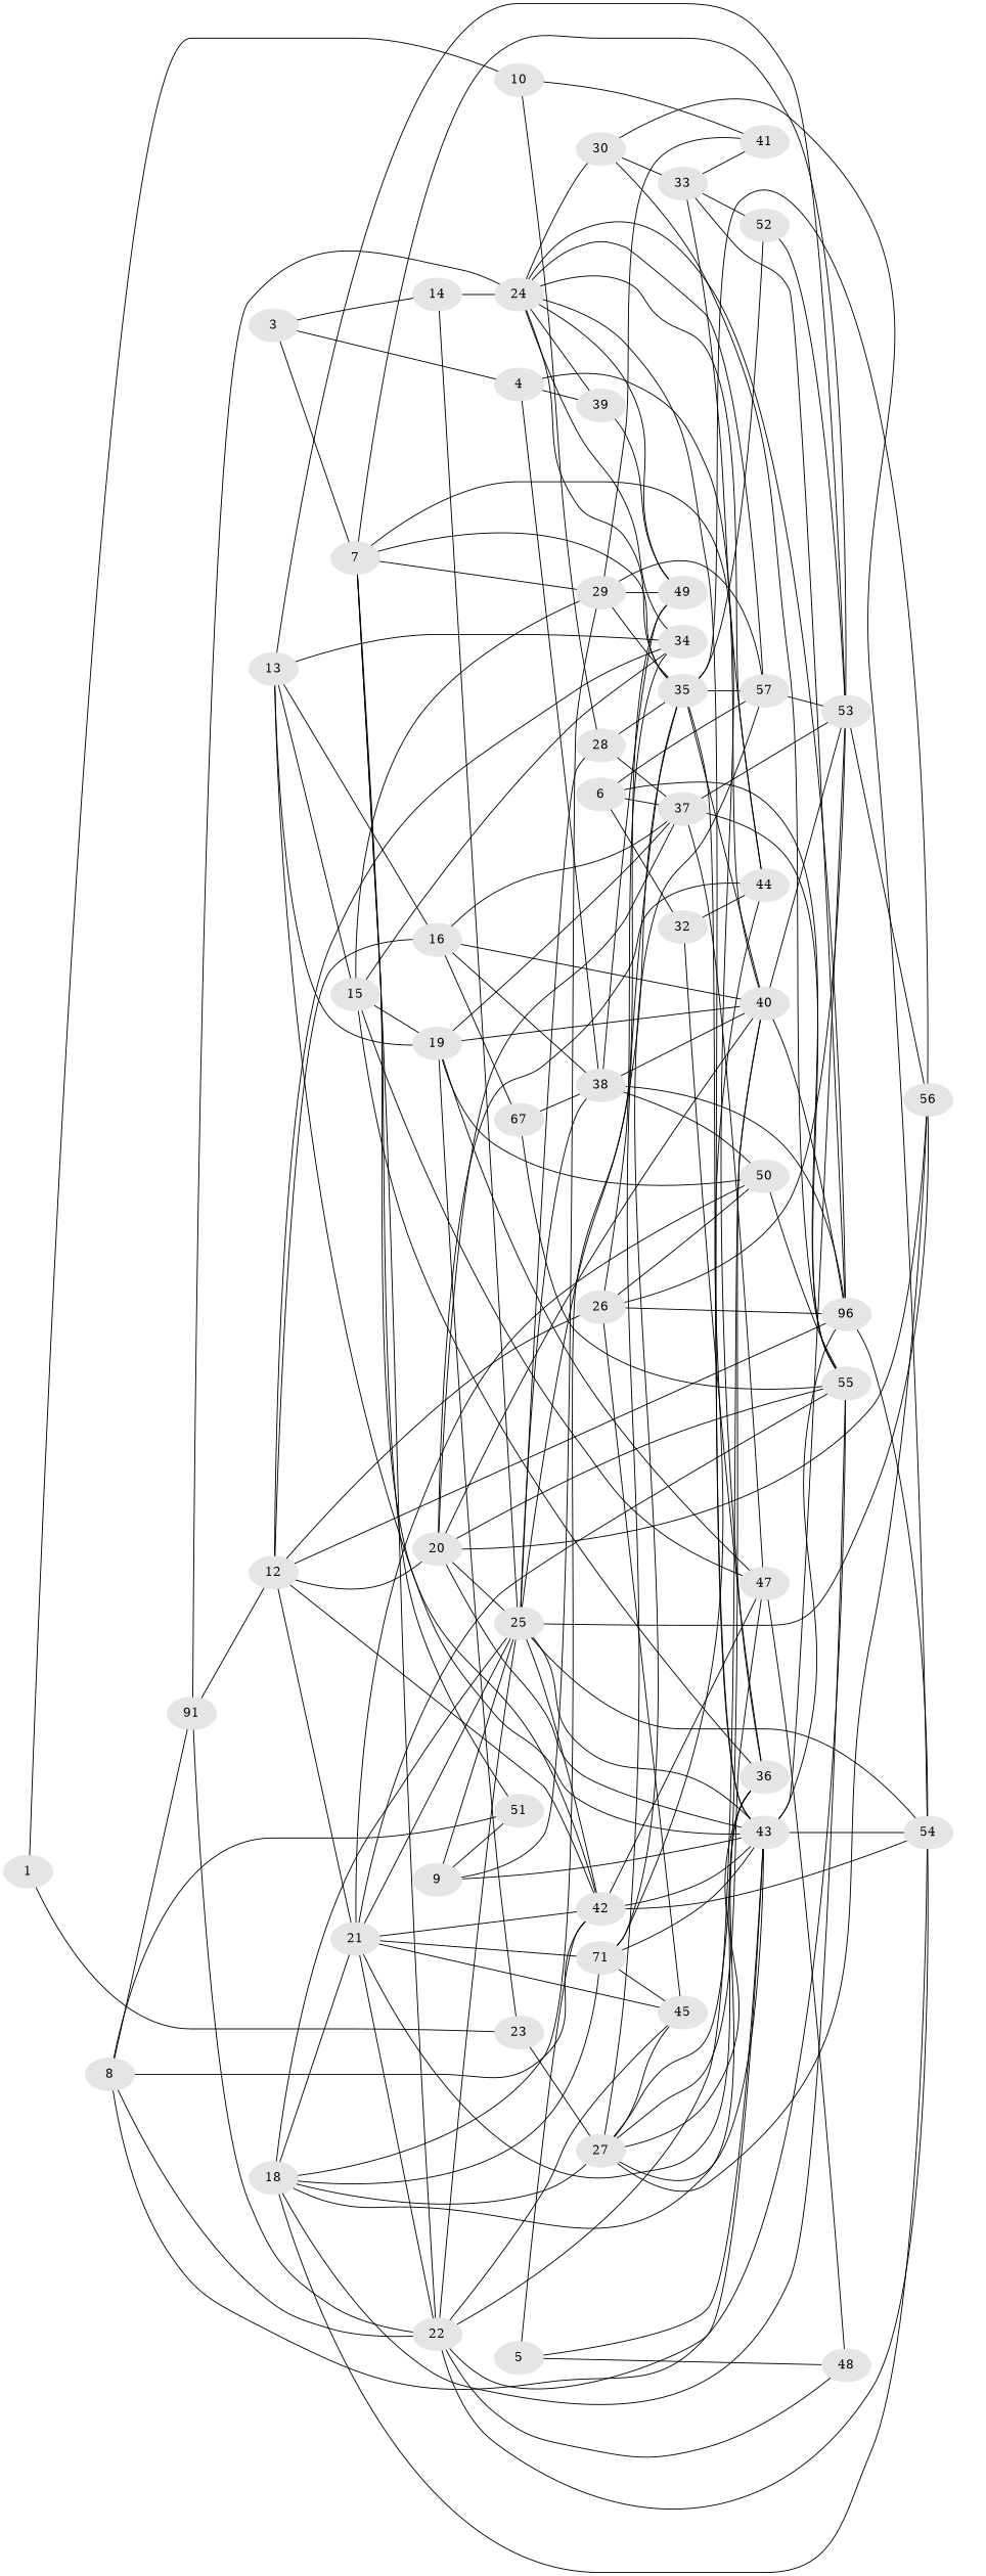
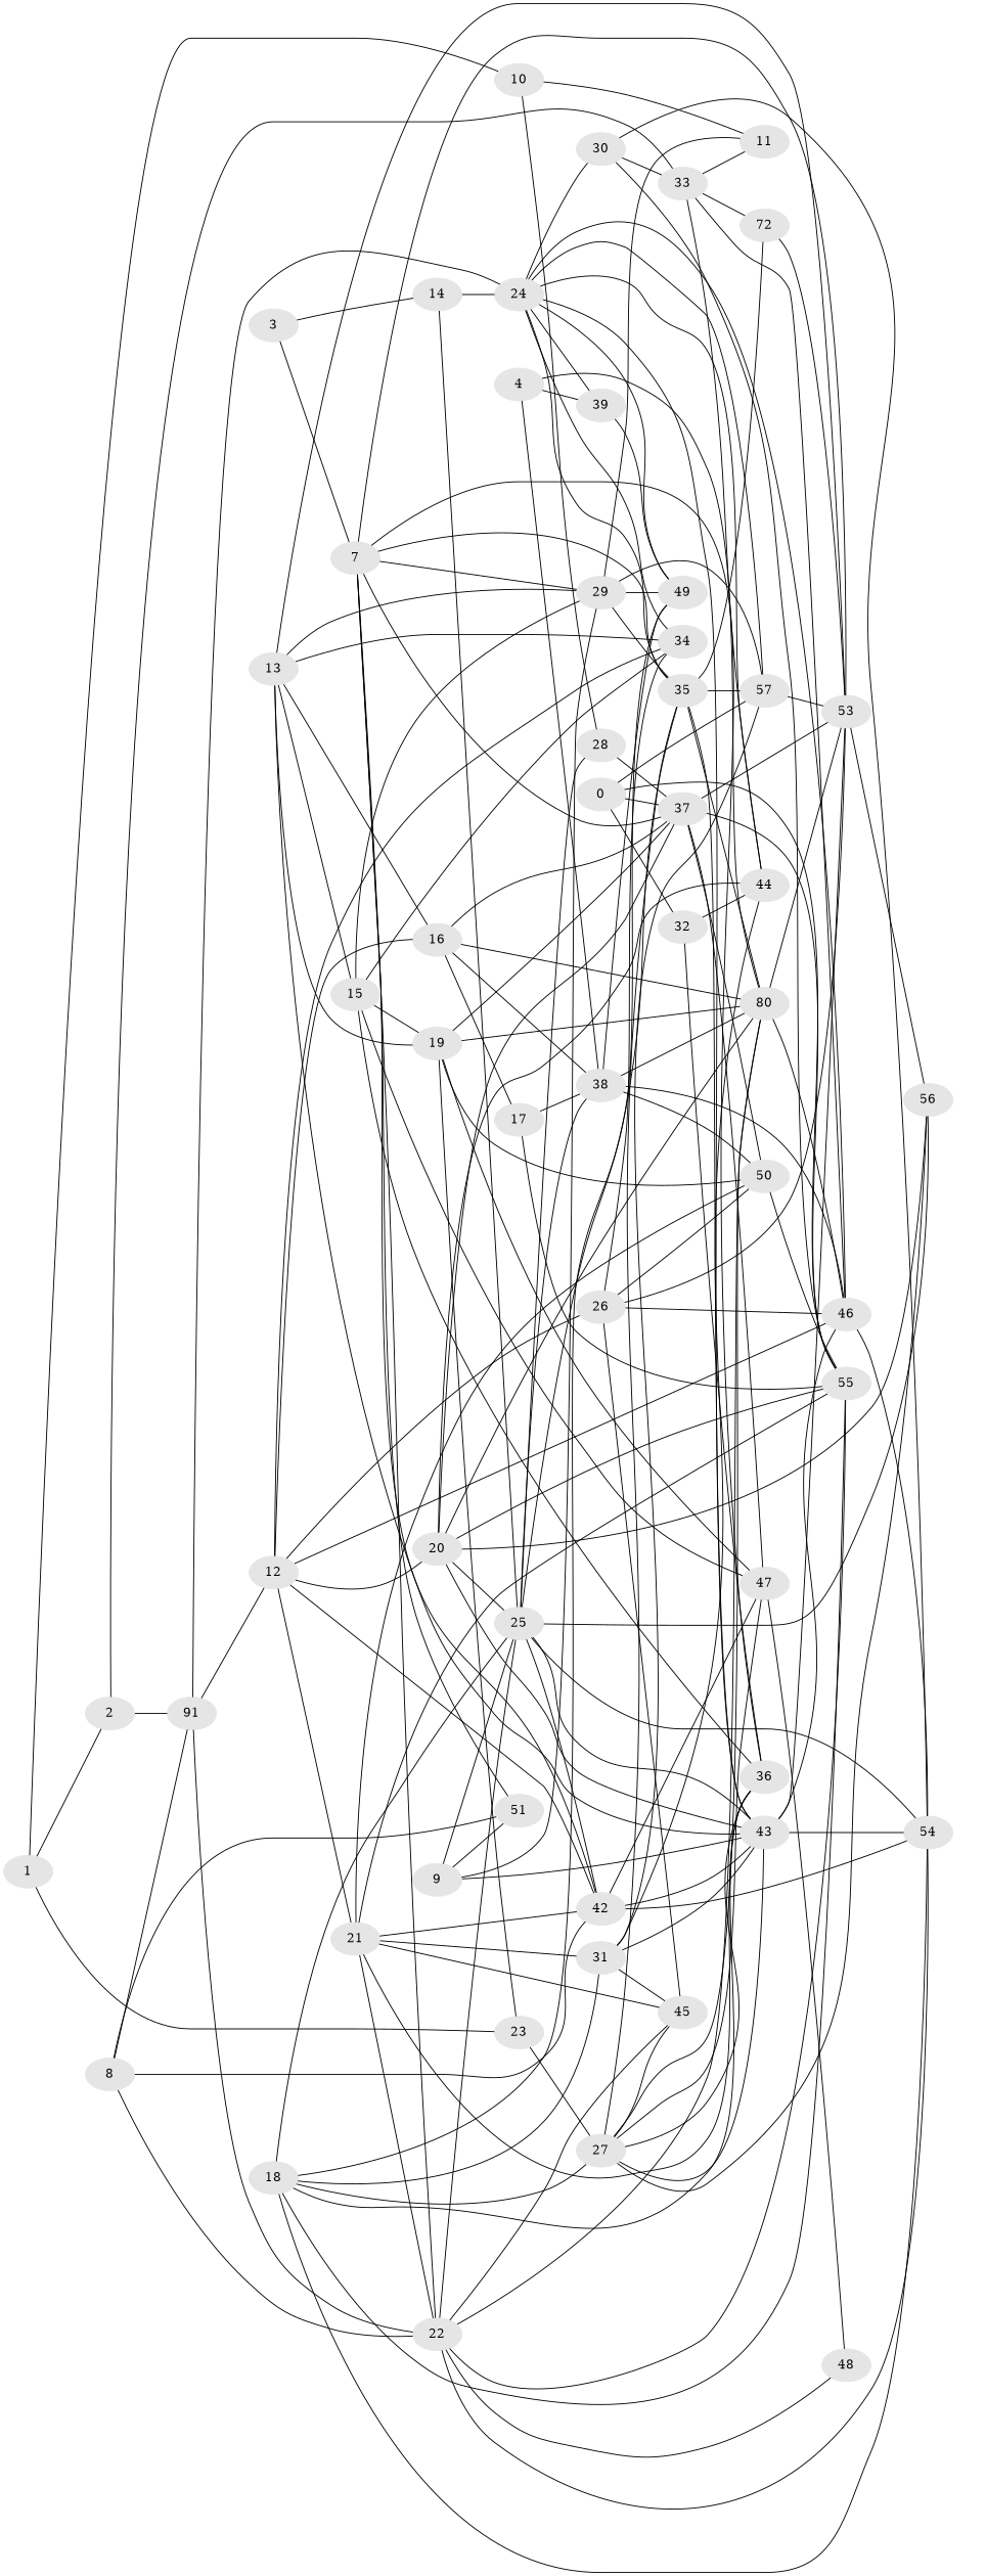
  graph {
    rankdir=LR
    node [color=gray90 style=filled]
    edge [weight=1.0]
    1
+   2
    10
    23
    n5 [label=91]
    33
    28
-   41
+   41 [label=11]
    27
    22
    12
    24
-   46 [label=96]
+   46
    44
-   52
+   52 [label=72]
    3
    4
    7
    14
    38
    39
-   40
+   40 [label=80]
    42
    37
    29
    35
    36
    51
    53
    25
    49
    50
-   5
    43
    48
    47
    54
-   6
+   6 [label=0]
    32
    55
    57
    45
    56
    8
    9
    16
    20
    21
    26
    34
    30
-   17 [label=67]
-   31 [label=71]
+   17
+   31
    13
    15
    19
    18
+   1 -- 2
    1 -- 10
    1 -- 23 [weight=2.0]
+   2 -- n5
+   2 -- 33
    10 -- 28
    10 -- 41
    23 -- 27
    n5 -- 22
    n5 -- 12
    n5 -- 24
    33 -- 41
    33 -- 46
    33 -- 44
    33 -- 52
    28 -- 37
-   28 -- 35 [weight=2.0]
    27 -- 40
    27 -- 35
    27 -- 36
    27 -- 43
    27 -- 47
    27 -- 45
    27 -- 56
    22 -- 40
    22 -- 25
    22 -- 48
    22 -- 54
    22 -- 55
    22 -- 45
    12 -- 46
    12 -- 42
    12 -- 16 [weight=2.0]
    12 -- 20
    12 -- 21
    12 -- 26
    12 -- 34
    24 -- 46
    24 -- 44
    24 -- 39 [weight=2.0]
    24 -- 35
    24 -- 49
    24 -- 43
    24 -- 57
    24 -- 34
    24 -- 30
    46 -- 54
    52 -- 53
-   3 -- 4
    3 -- 7
    3 -- 14
    4 -- 38
    4 -- 39
    4 -- 40
    7 -- 22
    7 -- 42
+   7 -- 37
    7 -- 29
    7 -- 35
    7 -- 36
    7 -- 51
    7 -- 53
    14 -- 24
    14 -- 25 [weight=2.0]
    38 -- 46
    38 -- 40
    38 -- 49
    38 -- 50
    39 -- 49
    40 -- 46
    40 -- 53
    42 -- 43
    42 -- 47
    42 -- 54
    37 -- 53
+   37 -- 50
    37 -- 47 [weight=2.0]
    37 -- 55
    29 -- 41 [weight=2.0]
    29 -- 35
    29 -- 49
    29 -- 57
    35 -- 52
    35 -- 40 [weight=2.0]
    35 -- 43
    35 -- 57
-   35 -- 56 [weight=2.0]
    53 -- 56
    25 -- 28
    25 -- 38
    25 -- 42
    25 -- 35
    25 -- 43
    25 -- 54 [weight=2.0]
    25 -- 56
    50 -- 55
-   5 -- 42
-   5 -- 43
-   5 -- 48 [weight=2.0]
    43 -- 46
    43 -- 53
    43 -- 54
    47 -- 48
    6 -- 37 [weight=2.0]
    6 -- 32
    6 -- 55
    6 -- 57
    32 -- 44
    32 -- 36
    57 -- 53
    8 -- n5
    8 -- 22
    8 -- 42
    8 -- 51
-   8 -- 43
    9 -- 29
    9 -- 51
    9 -- 25
    9 -- 43
    16 -- 38
    16 -- 40
    16 -- 37
    16 -- 17
    20 -- 44
    20 -- 40
    20 -- 37 [weight=2.0]
    20 -- 25
    20 -- 43
    20 -- 55
    20 -- 56
    21 -- 22
    21 -- 42 [weight=2.0]
    21 -- 36
-   21 -- 25
    21 -- 50
    21 -- 55
    21 -- 45
    21 -- 31
    26 -- 46 [weight=2.0]
    26 -- 53
    26 -- 50
    26 -- 45 [weight=2.0]
    26 -- 34
    30 -- 33
    30 -- 54
    30 -- 55
    17 -- 38
    17 -- 55
    31 -- 44
    31 -- 43
    31 -- 57
    31 -- 45
+   13 -- 29
    13 -- 53 [weight=2.0]
    13 -- 43 [weight=2.0]
    13 -- 16
    13 -- 34
    13 -- 15
    13 -- 19
    15 -- 29
    15 -- 36
    15 -- 47
    15 -- 34
    15 -- 19
    19 -- 23
    19 -- 40
    19 -- 37
    19 -- 50
    19 -- 47
    18 -- 27
    18 -- 36
    18 -- 25
    18 -- 49
    18 -- 54
    18 -- 55
-   18 -- 21 [weight=2.0]
    18 -- 31
  }
